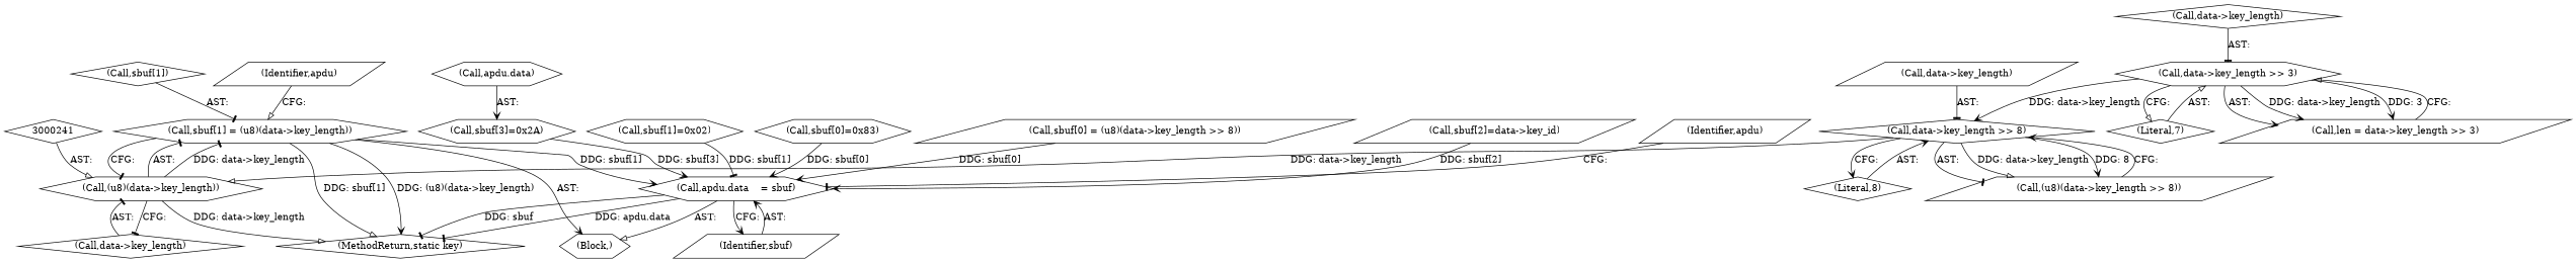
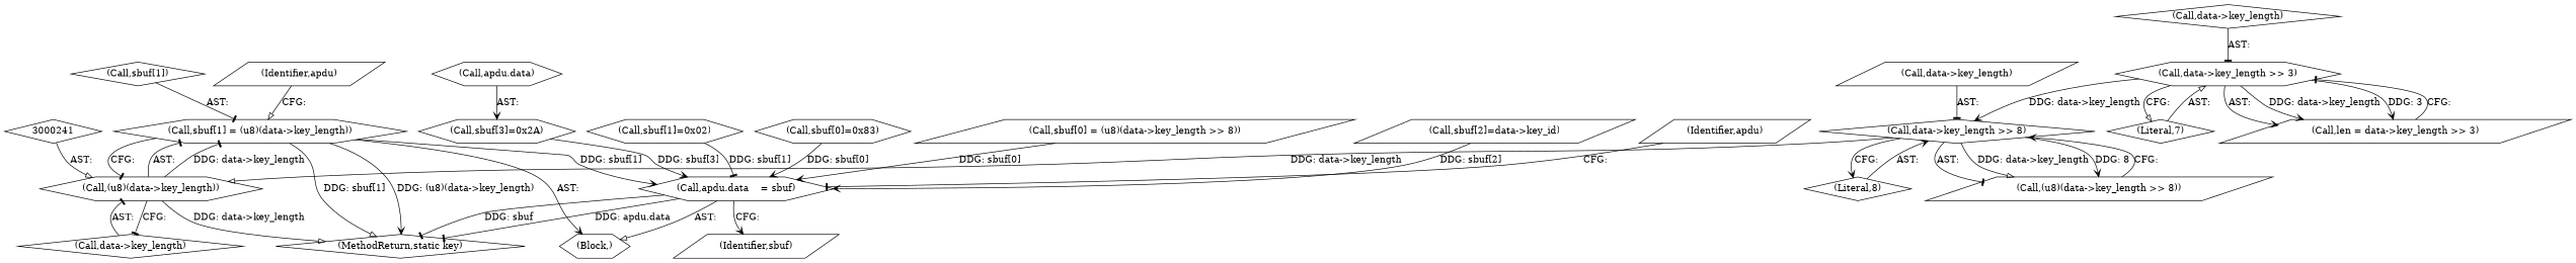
  digraph {
    node [shape=hexagon]
    edge [arrowhead=vee]
    n1 [label="(Call,sbuf[1] = (u8)(data->key_length))"]
    n2 [label="(Call,(u8)(data->key_length))"]
    n3 [label="(Call,apdu.data    = sbuf)"]
    n4 [label="(Block,)"]
    n5 [label="(MethodReturn,static key)" shape=diamond]
    n6 [label="(Call,data->key_length)" shape=diamond]
    n7 [label="(Identifier,sbuf)" shape=parallelogram]
    n8 [label="(Call,data->key_length >> 8)" shape=diamond]
    n9 [label="(Literal,8)" shape=diamond]
    n10 [label="(Call,(u8)(data->key_length >> 8))" shape=parallelogram]
    n11 [label="(Call,data->key_length >> 3)"]
    n12 [label="(Literal,7)" shape=diamond]
    n13 [label="(Call,len = data->key_length >> 3)" shape=parallelogram]
    n14 [label="(Call,sbuf[1])" shape=diamond]
    n15 [label="(Call,data->key_length)" shape=parallelogram]
    n16 [label="(Call,sbuf[0] = (u8)(data->key_length >> 8))" shape=parallelogram]
    n17 [label="(Call,sbuf[2]=data->key_id)" shape=parallelogram]
    n18 [label="(Identifier,apdu)" shape=parallelogram]
    n19 [label="(Call,sbuf[3]=0x2A)"]
    n20 [label="(Call,apdu.data)"]
    n21 [label="(Identifier,apdu)" shape=parallelogram]
    n22 [label="(Call,sbuf[1]=0x02)"]
    n23 [label="(Call,sbuf[0]=0x83)"]
    n24 [label="(Call,data->key_length)" shape=diamond]
    n25 [label=3000241 shape=diamond]
    n1 -> n2 [arrowhead=tee label="CFG: "]
    n1 -> n3 [label="DDG: sbuf[1]"]
    n1 -> n4 [label="AST: "]
    n1 -> n5 [arrowhead=onormal label="DDG: sbuf[1]"]
    n1 -> n5 [label="DDG: (u8)(data->key_length)"]
    n2 -> n1 [arrowhead=tee label="AST: "]
    n2 -> n1 [arrowhead=tee label="DDG: data->key_length"]
    n2 -> n5 [arrowhead=onormal label="DDG: data->key_length"]
    n2 -> n6 [arrowhead=tee label="CFG: "]
    n3 -> n4 [arrowhead=onormal label="AST: "]
    n3 -> n5 [arrowhead=tee label="DDG: apdu.data"]
    n3 -> n5 [arrowhead=tee label="DDG: sbuf"]
    n3 -> n7 [label="CFG: "]
    n6 -> n2 [arrowhead=tee label="AST: "]
-   n7 -> n3 [label="AST: "]
    n8 -> n2 [arrowhead=onormal label="DDG: data->key_length"]
    n8 -> n9 [label="CFG: "]
    n8 -> n10 [arrowhead=tee label="AST: "]
    n8 -> n10 [arrowhead=onormal label="DDG: data->key_length"]
    n8 -> n10 [label="DDG: 8"]
    n9 -> n8 [label="AST: "]
    n10 -> n8 [label="CFG: "]
    n11 -> n8 [label="DDG: data->key_length"]
    n11 -> n12 [arrowhead=onormal label="CFG: "]
    n11 -> n13 [label="AST: "]
    n11 -> n13 [label="DDG: data->key_length"]
    n11 -> n13 [label="DDG: 3"]
    n12 -> n11 [arrowhead=onormal label="AST: "]
-   n13 -> n11 [arrowhead=onormal label="CFG: "]
+   n13 -> n11 [arrowhead=tee label="CFG: "]
    n14 -> n1 [arrowhead=tee label="AST: "]
    n15 -> n8 [arrowhead=tee label="AST: "]
    n16 -> n3 [label="DDG: sbuf[0]"]
    n17 -> n3 [label="DDG: sbuf[2]"]
    n18 -> n3 [arrowhead=tee label="CFG: "]
    n19 -> n3 [label="DDG: sbuf[3]"]
    n20 -> n19 [label="AST: "]
    n21 -> n1 [arrowhead=onormal label="CFG: "]
    n22 -> n3 [arrowhead=tee label="DDG: sbuf[1]"]
    n23 -> n3 [label="DDG: sbuf[0]"]
    n24 -> n11 [arrowhead=tee label="AST: "]
    n25 -> n2 [arrowhead=onormal label="AST: "]
  }
